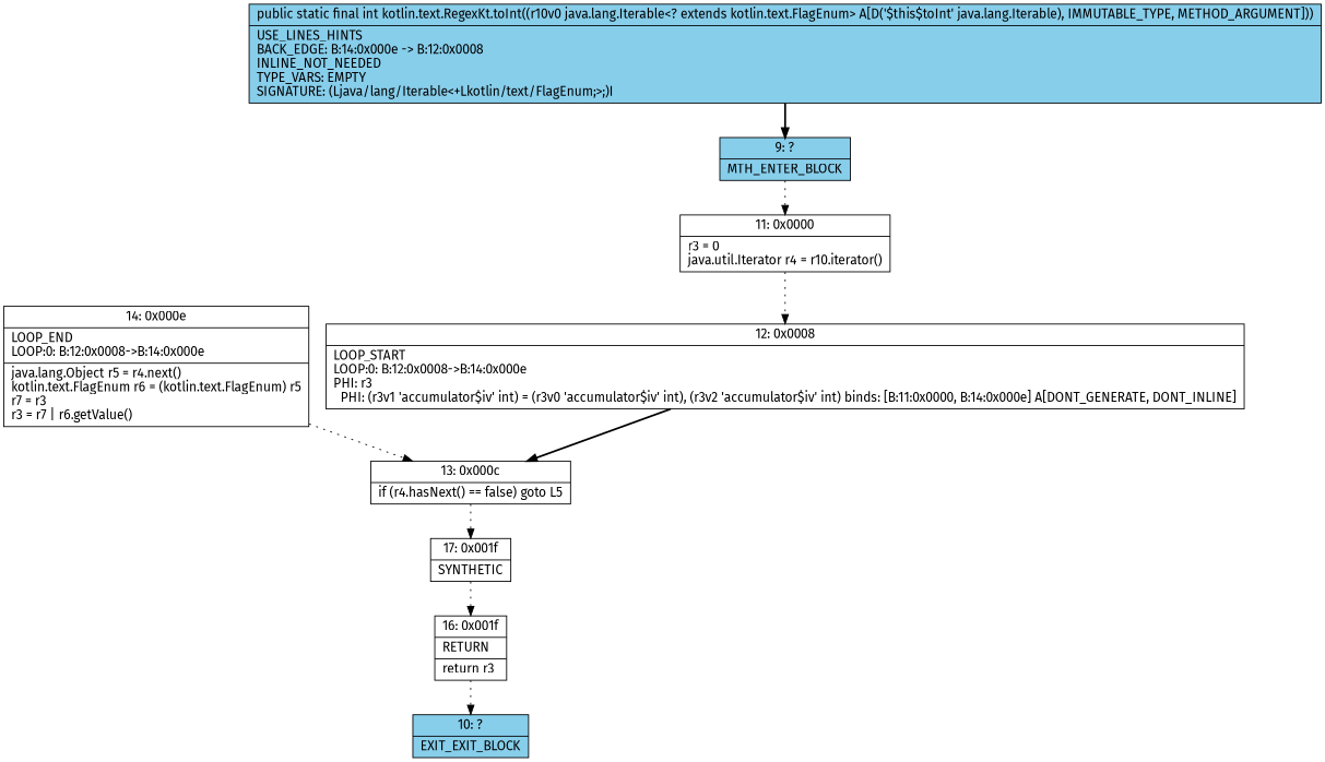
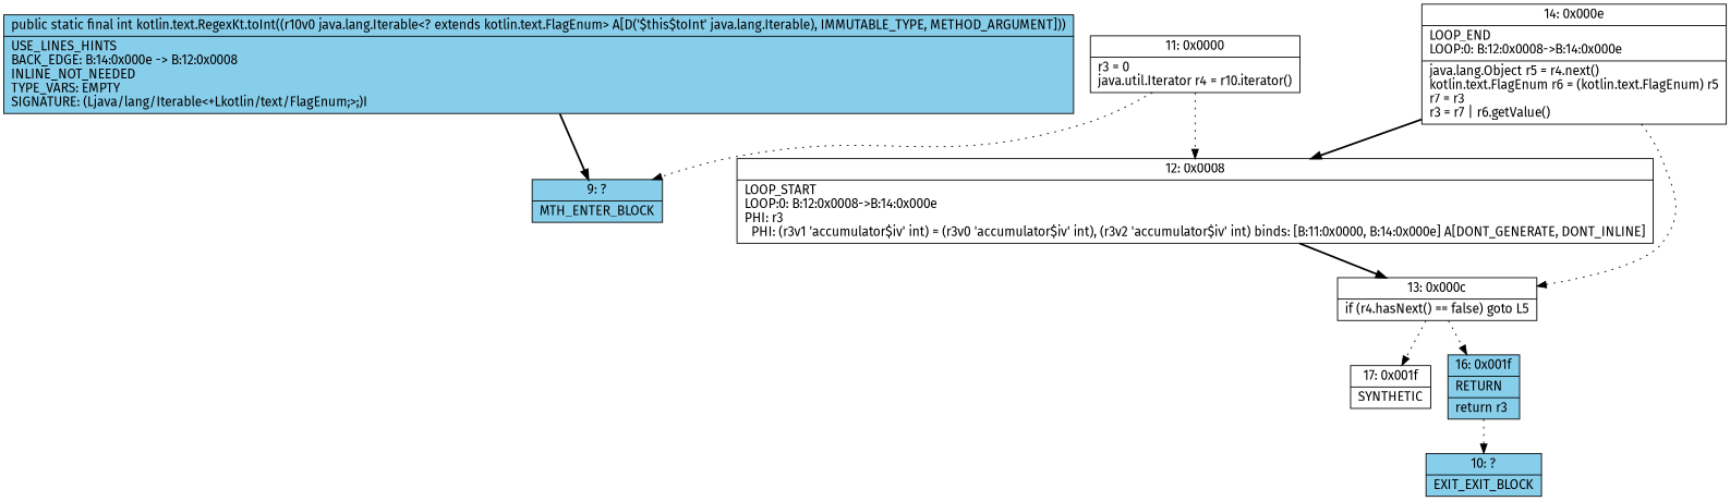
  digraph {
    fontname="Fira Sans"
    node [fillcolor=white fontname="Fira Sans" shape=record style=filled]
    edge [fontname="Fira Sans" style=dotted]
    n1 [fillcolor=skyblue label="{9\:\ ?|MTH_ENTER_BLOCK\l}"]
    n2 [label="{11\:\ 0x0000|r3 = 0\ljava.util.Iterator r4 = r10.iterator()\l}"]
    n3 [label="{12\:\ 0x0008|LOOP_START\lLOOP:0: B:12:0x0008\-\>B:14:0x000e\lPHI: r3 \l  PHI: (r3v1 'accumulator$iv' int) = (r3v0 'accumulator$iv' int), (r3v2 'accumulator$iv' int) binds: [B:11:0x0000, B:14:0x000e] A[DONT_GENERATE, DONT_INLINE]\l}"]
    n4 [label="{13\:\ 0x000c|if (r4.hasNext() == false) goto L5\l}"]
    n5 [label="{17\:\ 0x001f|SYNTHETIC\l}"]
    n6 [label="{14\:\ 0x000e|LOOP_END\lLOOP:0: B:12:0x0008\-\>B:14:0x000e\l|java.lang.Object r5 = r4.next()\lkotlin.text.FlagEnum r6 = (kotlin.text.FlagEnum) r5\lr7 = r3\lr3 = r7 \| r6.getValue()\l}"]
-   n7 [label="{16\:\ 0x001f|RETURN\l|return r3\l}"]
+   n7 [fillcolor=skyblue label="{16\:\ 0x001f|RETURN\l|return r3\l}"]
    n8 [fillcolor=skyblue label="{10\:\ ?|EXIT_EXIT_BLOCK\l}"]
    n9 [fillcolor=skyblue label="{public static final int kotlin.text.RegexKt.toInt((r10v0 java.lang.Iterable\<? extends kotlin.text.FlagEnum\> A[D('$this$toInt' java.lang.Iterable), IMMUTABLE_TYPE, METHOD_ARGUMENT]))  | USE_LINES_HINTS\lBACK_EDGE: B:14:0x000e \-\> B:12:0x0008\lINLINE_NOT_NEEDED\lTYPE_VARS: EMPTY\lSIGNATURE: (Ljava\/lang\/Iterable\<+Lkotlin\/text\/FlagEnum;\>;)I\l}"]
-   n1 -> n2
+   n2 -> n1
    n2 -> n3
    n3 -> n4 [style=bold]
    n4 -> n5
-   n5 -> n7
+   n4 -> n7
+   n6 -> n3 [style=bold]
    n6 -> n4
    n7 -> n8
    n9 -> n1 [style=bold]
  }
